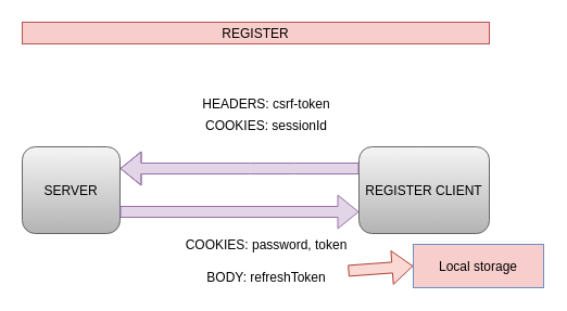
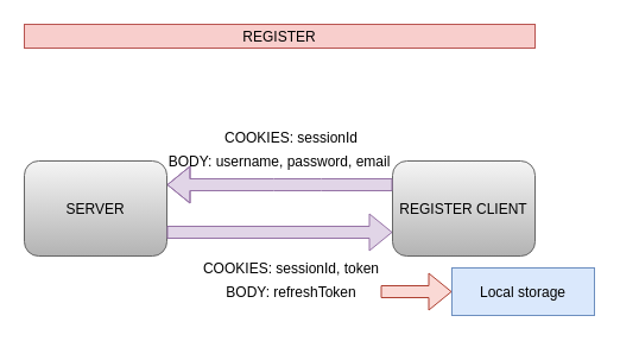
  <mxCell id="0" />
  <mxCell id="1" parent="0" />
  <mxCell id="2" value="REGISTER CLIENT" style="rounded=1;fillColor=#f5f5f5;strokeColor=#666666;gradientColor=#b3b3b3;fontColor=#000000;" parent="1" vertex="1"><mxGeometry x="330" y="135" width="120" height="80" as="geometry" /></mxCell>
- <mxCell id="3" value="SERVER" style="rounded=1;fillColor=#f5f5f5;strokeColor=#666666;gradientColor=#b3b3b3;fontColor=#000000;" parent="1" vertex="1"><mxGeometry x="20" y="135" width="90" height="80" as="geometry" /></mxCell>
+ <mxCell id="3" value="SERVER" style="rounded=1;fillColor=#f5f5f5;strokeColor=#666666;gradientColor=#b3b3b3;fontColor=#000000;" parent="1" vertex="1"><mxGeometry x="20" y="135" width="120" height="80" as="geometry" /></mxCell>
  <mxCell id="4" value="" style="shape=flexArrow;endArrow=classic;shadow=0;fontFamily=Helvetica;entryX=0;entryY=0.75;entryDx=0;entryDy=0;exitX=1;exitY=0.75;exitDx=0;exitDy=0;deletable=1;comic=0;orthogonalLoop=0;ignoreEdge=0;flowAnimation=0;noJump=0;cloneable=1;movable=1;bendable=1;backgroundOutline=0;metaEdit=0;fillColor=#e1d5e7;strokeColor=#9673a6;fontColor=#000000;" parent="1" source="3" target="2" edge="1"><mxGeometry width="50" height="50" relative="1" as="geometry"><mxPoint x="150" y="200" as="sourcePoint" /><mxPoint x="200" y="150" as="targetPoint" /></mxGeometry></mxCell>
  <mxCell id="5" value="" style="shape=flexArrow;endArrow=classic;shadow=0;fontFamily=Helvetica;entryX=1;entryY=0.25;entryDx=0;entryDy=0;exitX=0;exitY=0.25;exitDx=0;exitDy=0;fillColor=#e1d5e7;strokeColor=#9673a6;fontColor=#000000;" parent="1" source="2" target="3" edge="1"><mxGeometry width="50" height="50" relative="1" as="geometry"><mxPoint x="310" y="155" as="sourcePoint" /><mxPoint x="160" y="155" as="targetPoint" /><Array as="points"><mxPoint x="270" y="155" /><mxPoint x="230" y="155" /></Array></mxGeometry></mxCell>
+ <mxCell id="6" value="BODY: username, password, email" style="text;align=center;verticalAlign=middle;rounded=0;fontFamily=Helvetica;absoluteArcSize=0;fillColor=none;fontColor=#000000;" parent="1" vertex="1"><mxGeometry x="140" y="125" width="190" height="20" as="geometry" /></mxCell>
  <mxCell id="7" value="COOKIES: sessionId" style="text;strokeColor=none;fillColor=none;align=center;verticalAlign=middle;rounded=0;fontFamily=Helvetica;fontColor=#000000;" parent="1" vertex="1"><mxGeometry x="170" y="105" width="150" height="20" as="geometry" /></mxCell>
- <mxCell id="8" value="HEADERS: csrf-token" style="text;strokeColor=none;fillColor=none;align=center;verticalAlign=middle;rounded=0;fontFamily=Helvetica;fontColor=#000000;" parent="1" vertex="1"><mxGeometry x="170" y="85" width="150" height="20" as="geometry" /></mxCell>
- <mxCell id="9" value="COOKIES: password, token" style="text;strokeColor=none;fillColor=none;align=center;verticalAlign=middle;rounded=0;fontFamily=Helvetica;fontColor=#000000;" parent="1" vertex="1"><mxGeometry x="170" y="215" width="150" height="20" as="geometry" /></mxCell>
+ <mxCell id="9" value="COOKIES: sessionId, token" style="text;strokeColor=none;fillColor=none;align=center;verticalAlign=middle;rounded=0;fontFamily=Helvetica;fontColor=#000000;" parent="1" vertex="1"><mxGeometry x="170" y="215" width="150" height="20" as="geometry" /></mxCell>
  <mxCell id="10" value="" style="edgeStyle=none;shape=flexArrow;comic=0;orthogonalLoop=1;jettySize=auto;shadow=0;fillColor=#fad9d5;strokeColor=#ae4132;fontColor=#000000;" parent="1" source="11" edge="1"><mxGeometry relative="1" as="geometry"><mxPoint x="380" y="245" as="targetPoint" /></mxGeometry></mxCell>
- <mxCell id="11" value="BODY: refreshToken" style="text;strokeColor=none;fillColor=none;align=center;verticalAlign=middle;rounded=0;fontFamily=Helvetica;fontColor=#000000;" parent="1" vertex="1"><mxGeometry x="170" y="245" width="150" height="20" as="geometry" /></mxCell>
- <mxCell id="12" value="Local storage" style="rounded=0;fontFamily=Helvetica;strokeColor=#6c8ebf;fillColor=#f8cecc;fontColor=#000000;" parent="1" vertex="1"><mxGeometry x="380" y="225" width="120" height="40" as="geometry" /></mxCell>
+ <mxCell id="11" value="BODY: refreshToken" style="text;strokeColor=none;fillColor=none;align=center;verticalAlign=middle;rounded=0;fontFamily=Helvetica;fontColor=#000000;" parent="1" vertex="1"><mxGeometry x="170" y="235" width="150" height="20" as="geometry" /></mxCell>
+ <mxCell id="12" value="Local storage" style="rounded=0;fontFamily=Helvetica;strokeColor=#6c8ebf;fillColor=#dae8fc;fontColor=#000000;" parent="1" vertex="1"><mxGeometry x="380" y="225" width="120" height="40" as="geometry" /></mxCell>
  <mxCell id="13" value="REGISTER" style="text;align=center;verticalAlign=middle;rounded=0;fontFamily=Helvetica;fillColor=#f8cecc;strokeColor=#b85450;fontColor=#000000;" parent="1" vertex="1"><mxGeometry x="20" y="20" width="430" height="20" as="geometry" /></mxCell>
